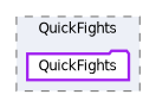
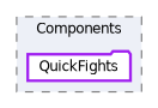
  digraph {
    compound=true
    n1 [color=purple fillcolor=white fontname=Helvetica fontsize=10 height=0.2 label=QuickFights shape=folder style="filled,bold" width=0.4]
    subgraph cluster_1 {
      bgcolor="#edf0f7"
      fontname=Helvetica
      fontsize=10
-     label=QuickFights
+     label=Components
      pencolor=grey50
      style="filled,dashed"
      n1
    }
  }
